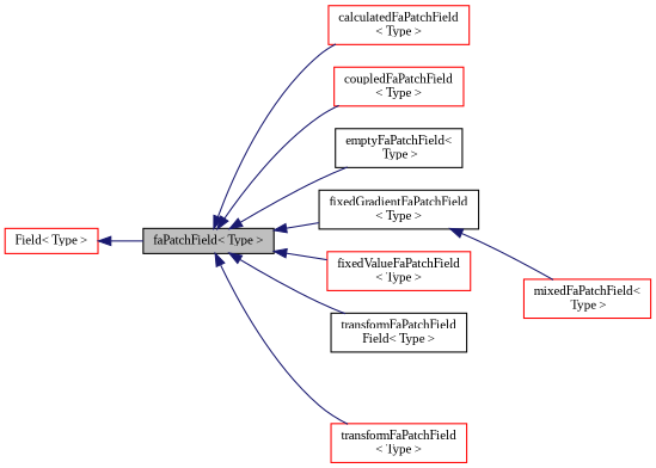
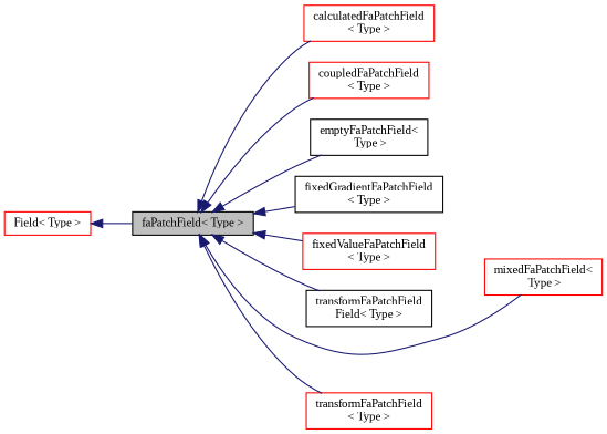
  digraph {
    fontname="Liberation Serif"
    rankdir=LR
    node [color=red fontname="Liberation Serif" fontsize=10 shape=record]
    edge [color=midnightblue dir=back fontname="Liberation Serif" fontsize=10 labelfontname=Helvetica labelfontsize=10 style=solid]
    n1 [color=black fillcolor=grey75 fontcolor=black height=0.2 label="faPatchField\< Type \>" style=filled width=0.4]
    n2 [height=0.2 label="calculatedFaPatchField\l\< Type \>" width=0.4]
    n3 [height=0.2 label="coupledFaPatchField\l\< Type \>" width=0.4]
    n4 [color=black height=0.2 label="emptyFaPatchField\<\l Type \>" width=0.4]
    n5 [color=black height=0.2 label="fixedGradientFaPatchField\l\< Type \>" width=0.4]
    n6 [height=0.2 label="fixedValueFaPatchField\l\< Type \>" width=0.4]
    n7 [color=black height=0.2 label="transformFaPatchField\lField\< Type \>" width=0.4]
    n8 [height=0.2 label="mixedFaPatchField\<\l Type \>" width=0.4]
    n9 [height=0.2 label="transformFaPatchField\l\< Type \>" width=0.4]
    n10 [height=0.2 label="Field\< Type \>" width=0.4]
    n1 -> n2
    n1 -> n3
    n1 -> n4
    n1 -> n5
    n1 -> n6
    n1 -> n7
-   n5 -> n8
+   n1 -> n8
    n1 -> n9
    n10 -> n1
  }
